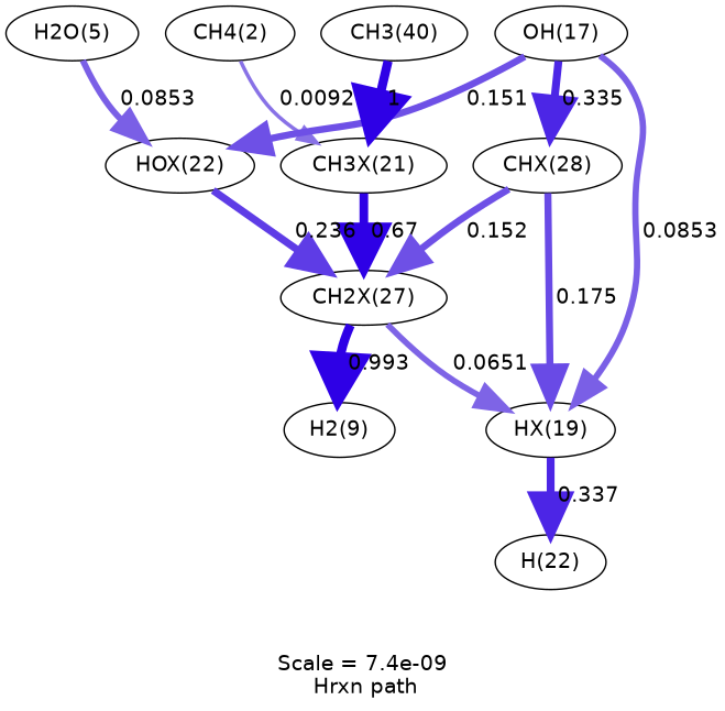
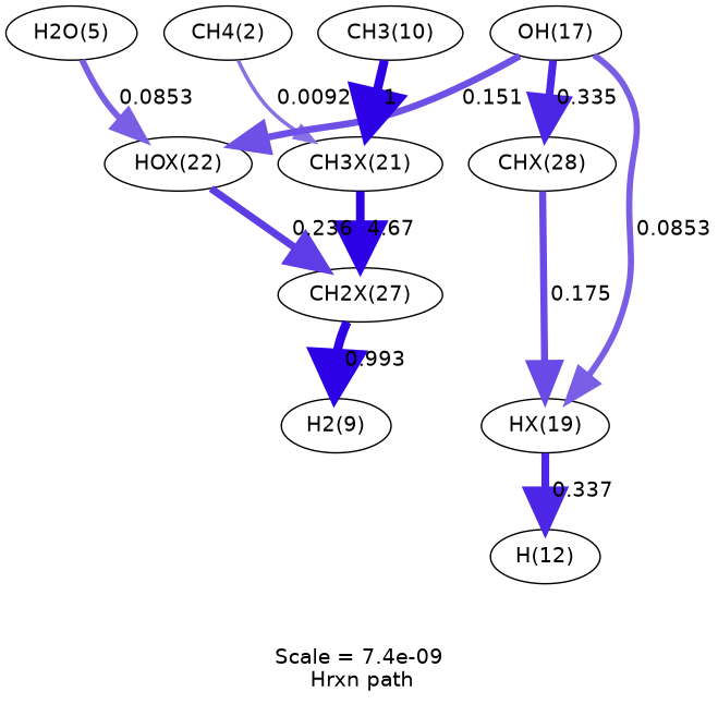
  digraph {
    fontname=Helvetica
    label="Scale = 7.4e-09\l Hrxn path"
    node [fontname=Helvetica]
    edge [arrowsize=3 color="0.7, 0.585, 0.9" fontname=Helvetica penwidth=4.14]
    n1 [label="CH4(2)"]
    n2 [label="CH3X(21)"]
    n3 [label="CH2X(27)"]
    n4 [label="H2(9)"]
    n5 [label="HX(19)"]
    n6 [label="CHX(28)"]
-   n7 [label="H(22)"]
+   n7 [label="H(12)"]
    n8 [label="H2O(5)"]
    n9 [label="HOX(22)"]
    n10 [label="OH(17)"]
-   n11 [label="CH3(40)"]
+   n11 [label="CH3(10)"]
    n1 -> n2 [arrowsize=1.23 color="0.7, 0.509, 0.9" label=" 0.00921" penwidth=2.46]
-   n2 -> n3 [arrowsize=2.85 color="0.7, 1.17, 0.9" label=" 0.67" penwidth=5.7]
+   n2 -> n3 [arrowsize=2.85 color="0.7, 1.17, 0.9" label=" 4.67" penwidth=5.7]
    n3 -> n4 [color="0.7, 1.49, 0.9" label=" 0.993" penwidth=5.99]
-   n3 -> n5 [arrowsize=1.97 color="0.7, 0.565, 0.9" label=" 0.0651" penwidth=3.94]
    n5 -> n7 [arrowsize=2.59 color="0.7, 0.837, 0.9" label=" 0.337" penwidth=5.18]
-   n6 -> n3 [arrowsize=2.29 color="0.7, 0.652, 0.9" label=" 0.152" penwidth=4.58]
    n6 -> n5 [arrowsize=2.34 color="0.7, 0.675, 0.9" label=" 0.175" penwidth=4.68]
    n8 -> n9 [arrowsize=2.07 label=" 0.0853"]
    n9 -> n3 [arrowsize=2.46 color="0.7, 0.736, 0.9" label=" 0.236" penwidth=4.91]
    n10 -> n5 [arrowsize=2.07 label=" 0.0853"]
    n10 -> n6 [arrowsize=2.59 color="0.7, 0.835, 0.9" label=" 0.335" penwidth=5.17]
    n10 -> n9 [arrowsize=2.29 color="0.7, 0.651, 0.9" label=" 0.151" penwidth=4.57]
    n11 -> n2 [color="0.7, 1.5, 0.9" label=" 1" penwidth=6]
  }
